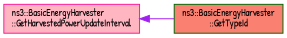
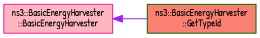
  digraph {
    rankdir=LR
    fontname="Patrick Hand"
    node [fontname="Patrick Hand" fontsize=10 shape=record style=filled]
-   n1 [color=deeppink fillcolor=lightpink fontcolor=black height=0.2 label="ns3::BasicEnergyHarvester\l::GetHarvestedPowerUpdateInterval" width=0.4]
+   n1 [color=deeppink fillcolor=lightpink fontcolor=black height=0.2 label="ns3::BasicEnergyHarvester\l::BasicEnergyHarvester" width=0.4]
    n2 [color=darkgreen fillcolor=salmon height=0.2 label="ns3::BasicEnergyHarvester\l::GetTypeId" width=0.4]
    n1 -> n2 [color=purple dir=back fontname="Patrick Hand" fontsize=10 labelfontname=Helvetica labelfontsize=10 style=solid]
  }
